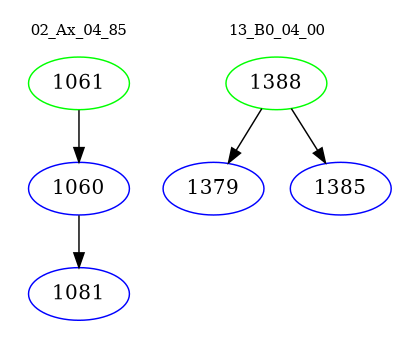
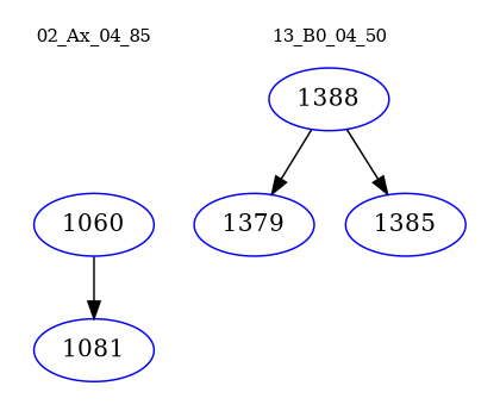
  digraph {
    node [color=blue]
    edge [color=black]
-   n1 [color=green label=1061]
    n2 [label=1060]
    n3 [label=1081]
-   n4 [color=green label=1388]
+   n4 [label=1388]
    n5 [label=1379]
    n6 [label=1385]
    subgraph cluster_1 {
      color=white
      fontsize=10
      label="02_Ax_04_85"
-     n1
      n2
      n3
    }
    subgraph cluster_2 {
      color=white
      fontsize=10
-     label="13_B0_04_00"
+     label="13_B0_04_50"
      n4
      n5
      n6
    }
-   n1 -> n2
    n2 -> n3
    n4 -> n5
    n4 -> n6
  }
